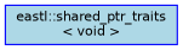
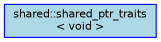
  digraph {
    rankdir=LR
-   n1 [color=blue fillcolor=lightblue fontname=Helvetica fontsize=10 height=0.2 label="eastl::shared_ptr_traits\l\< void \>" shape=box style=filled width=0.4]
+   n1 [color=blue fillcolor=lightblue fontname=Helvetica fontsize=10 height=0.2 label="shared::shared_ptr_traits\l\< void \>" shape=box style=filled width=0.4]
  }
